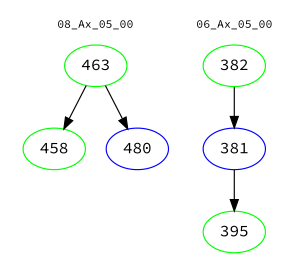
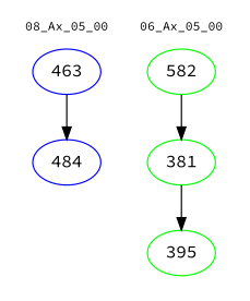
  digraph {
    fontname="Source Code Pro"
    node [color=blue fontname="Source Code Pro"]
    edge [color=black fontname="Source Code Pro"]
-   n1 [color=green label=463]
-   n2 [color=green label=458]
-   n3 [label=480]
-   n4 [label=381]
-   n5 [color=green label=382]
+   n1 [label=463]
+   n3 [label=484]
+   n4 [color=green label=381]
+   n5 [color=green label=582]
    n6 [color=green label=395]
    subgraph cluster_1 {
      color=white
      fontsize=10
      label="08_Ax_05_00"
      n1
-     n2
      n3
    }
    subgraph cluster_2 {
      color=white
      fontsize=10
      label="06_Ax_05_00"
      n4
      n5
      n6
    }
-   n1 -> n2
    n1 -> n3
    n4 -> n6
    n5 -> n4
  }
